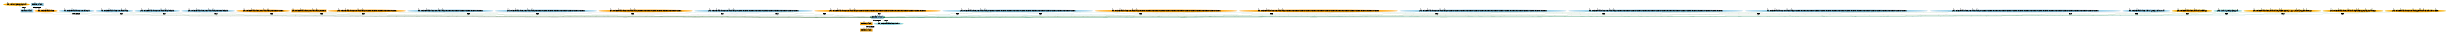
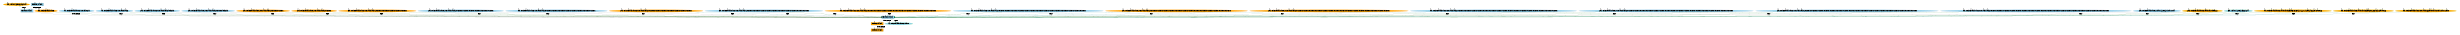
  digraph {
    rankdir=TB
    node [color=pink fillcolor=skyblue shape=oval style=filled]
    edge [arrowhead=vee color=darkgreen]
    n1 [color=greenyellow fillcolor=orange label="path: /Windows/System32/ploptin.dll"]
    n2 [color=black label="exe_name: null cmd: " shape=box style="solid,filled"]
    n3 [color=black label="exe_name: null cmd: " shape=box style="solid,filled"]
    n4 [color=black fillcolor=orange label="exe_name: null cmd: " shape=box style="solid,filled"]
-   n5 [color=greenyellow label="path: /Device/HarddiskVolume2/Windows"]
+   n5 [color=greenyellow label="dll: /Device/HarddiskVolume2/Windows"]
    n6 [color=black label="exe_name: null cmd: " shape=box style="solid,filled"]
    n7 [color=black fillcolor=orange label="exe_name: null cmd: " shape=box style="solid,filled"]
    n8 [fillcolor=orange label="path: /Device/HarddiskVolume2"]
    n9 [label="path: /Device/HarddiskVolume2/Users/desktop.ini"]
    n10 [label="path: /Device/HarddiskVolume2/Users/admin/backup"]
    n11 [label="path: /Device/HarddiskVolume2/Users/admin/backup/desktop.ini"]
    n12 [label="path: /Device/HarddiskVolume2/Users/admin/backup/Documents/desktop.ini"]
    n13 [fillcolor=orange label="path: /Device/HarddiskVolume2/Users/admin/backup/Documents/Documents"]
-   n14 [fillcolor=orange label="path: /Device/HarddiskVolume2/Users/admin/backup/Documents" shape=box]
+   n14 [fillcolor=orange label="path: /Device/HarddiskVolume2/Users/admin/backup/Documents"]
    n15 [fillcolor=orange label="path: /Device/HarddiskVolume2/Users/admin/backup/Documents/Documents/Documents/Documents/Documents"]
    n16 [label="path: /Device/HarddiskVolume2/Users/admin/backup/Documents/Documents/Documents/Documents/Documents/Documents"]
    n17 [label="path: /Device/HarddiskVolume2/Users/admin/backup/Documents/Documents/Documents/Documents/Documents/Documents/Documents/Documents"]
    n18 [fillcolor=orange label="path: /Device/HarddiskVolume2/Users/admin/backup/Documents/Documents/Documents/Documents/Documents/Documents/Documents"]
    n19 [label="path: /Device/HarddiskVolume2/Users/admin/backup/Documents/Documents/Documents/Documents/Documents/Documents/Documents/Documents/Documents/Documents"]
    n20 [fillcolor=orange label="path: /Device/HarddiskVolume2/Users/admin/backup/Documents/Documents/Documents/Documents/Documents/Documents/Documents/Documents/Documents/Documents/Documents"]
    n21 [label="path: /Device/HarddiskVolume2/Users/admin/backup/Documents/Documents/Documents/Documents/Documents/Documents/Documents/Documents/Documents/Documents/Documents/Documents/Documents/Documents"]
    n22 [fillcolor=orange label="path: /Device/HarddiskVolume2/Users/admin/backup/Documents/Documents/Documents/Documents/Documents/Documents/Documents/Documents/Documents/Documents/Documents/Documents/Documents"]
    n23 [fillcolor=orange label="path: /Device/HarddiskVolume2/Users/admin/backup/Documents/Documents/Documents/Documents/Documents/Documents/Documents/Documents/Documents/Documents/Documents/Documents/Documents/Documents/Documents"]
    n24 [label="path: /Device/HarddiskVolume2/Users/admin/backup/Documents/Documents/Documents/Documents/Documents/Documents/Documents/Documents/Documents/Documents/Documents/Documents/Documents/Documents/Documents/Documents"]
    n25 [label="path: /Device/HarddiskVolume2/Users/admin/backup/Documents/Documents/Documents/Documents/Documents/Documents/Documents/Documents/Documents/Documents/Documents/Documents/Documents/Documents/Documents/Documents/Documents"]
    n26 [label="path: /Device/HarddiskVolume2/Users/admin/backup/Documents/Documents/Documents/Documents/Documents/Documents/Documents/Documents/Documents/Documents/Documents/Documents/Documents/Documents/Documents/Documents/Documents/Documents"]
    n27 [label="path: /Device/HarddiskVolume2/Users/admin/backup/Documents/Documents/Documents/Documents/Documents/Documents/Documents/Documents/Documents/Documents/Documents/Documents/Documents/Documents/Documents/Documents/Documents/Documents/Documents"]
    n28 [label="path: /Device/HarddiskVolume2/Windows/System32/Windows.UI.dll"]
    n29 [color=greenyellow fillcolor=orange label="path: /Device/HarddiskVolume2/salt/bin/Lib/cookielib.pyc"]
    n30 [color=greenyellow label="path: /Windows/System32/cfgmgr32.dll"]
    n31 [color=greenyellow fillcolor=orange label="path: /Device/HarddiskVolume2/salt/bin/Lib/site-packages/PyYAML-3.11-py2.7-win-amd64.egg/yaml/scanner.pyc"]
    n32 [color=greenyellow fillcolor=orange label="path: /Device/HarddiskVolume2/salt/bin/Lib/site-packages/cryptography/x509/base.pyc"]
    n33 [color=greenyellow fillcolor=orange label="path: /Device/HarddiskVolume2/Users/admin/AppData/Local/Microsoft/Windows/Caches"]
    n1 -> n2 [color=teal label=READ]
    n2 -> n3 [arrowhead=dot color=gray40 label=PROC_CREATE]
    n3 -> n4 [color=gray40 label=PROC_CREATE]
    n3 -> n5 [arrowhead=dot label=WRITE]
    n4 -> n7 [arrowhead=dot color=gray40 label=PROC_CREATE]
    n6 -> n2 [arrowhead=diamond color=teal label=PROC_CREATE]
    n8 -> n3 [arrowhead=diamond label=READ]
    n9 -> n3 [color=gray40 label=READ]
    n10 -> n3 [label=READ]
    n11 -> n3 [color=gray40 label=READ]
    n12 -> n3 [color=gray40 label=READ]
    n13 -> n3 [arrowhead=dot label=READ]
    n14 -> n3 [label=READ]
    n15 -> n3 [arrowhead=dot label=READ]
    n16 -> n3 [arrowhead=diamond color=gray40 label=READ]
    n17 -> n3 [color=gray40 label=READ]
    n18 -> n3 [color=teal label=READ]
    n19 -> n3 [label=READ]
    n20 -> n3 [color=teal label=READ]
    n21 -> n3 [arrowhead=diamond label=READ]
    n22 -> n3 [color=teal label=READ]
    n23 -> n3 [arrowhead=dot color=teal label=READ]
    n24 -> n3 [arrowhead=dot color=teal label=READ]
    n25 -> n3 [arrowhead=dot label=READ]
    n26 -> n3 [arrowhead=dot label=READ]
    n27 -> n3 [arrowhead=diamond label=READ]
    n28 -> n3 [arrowhead=dot color=gray40 label=READ]
    n29 -> n3 [arrowhead=diamond label=READ]
    n30 -> n3 [label=READ]
    n31 -> n3 [arrowhead=dot label=READ]
    n32 -> n3 [arrowhead=dot color=teal label=READ]
    n33 -> n3 [arrowhead=dot color=teal label=READ]
  }
